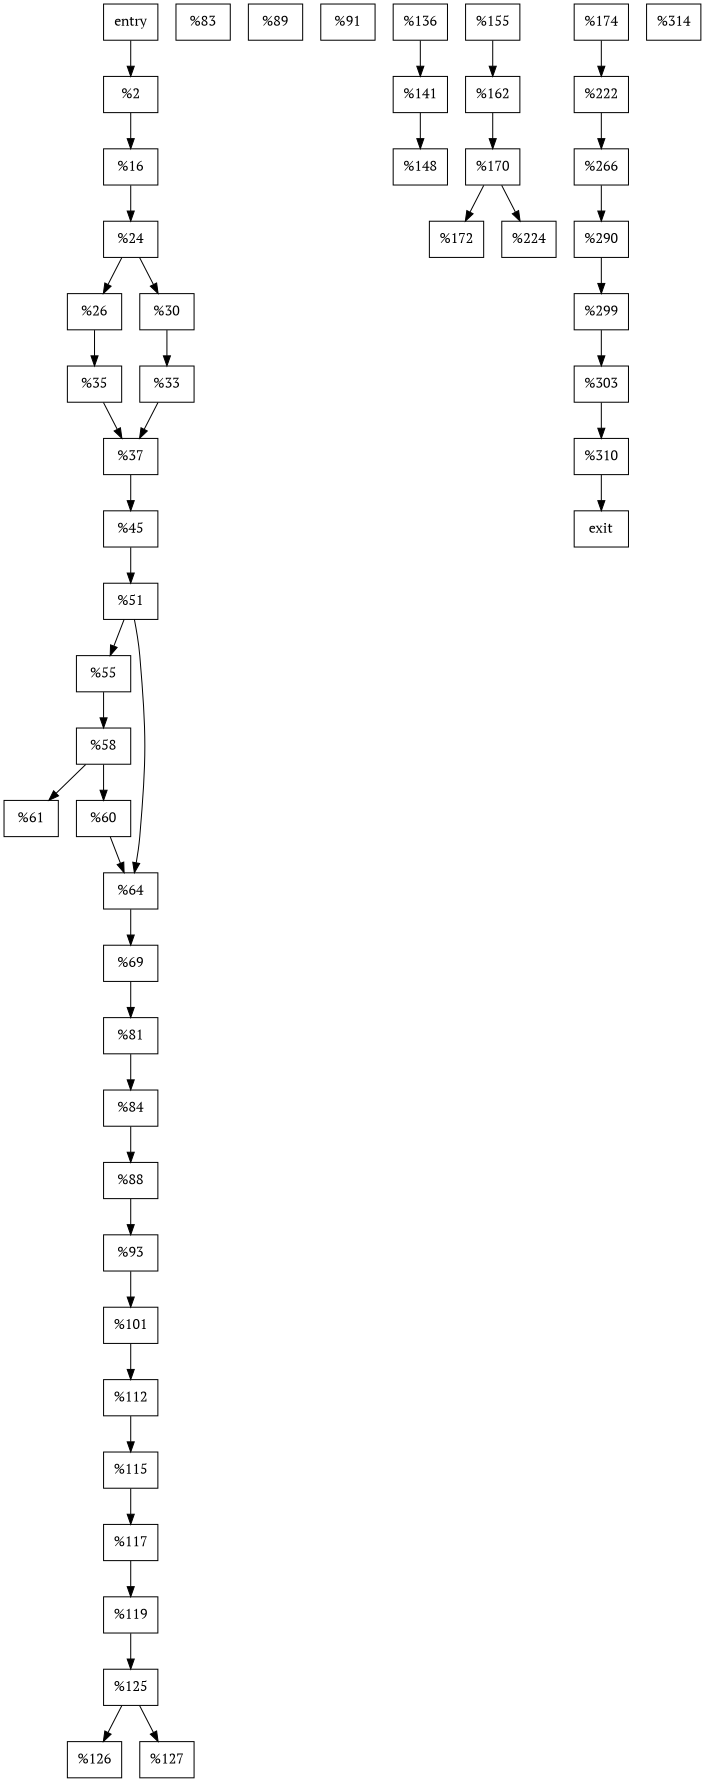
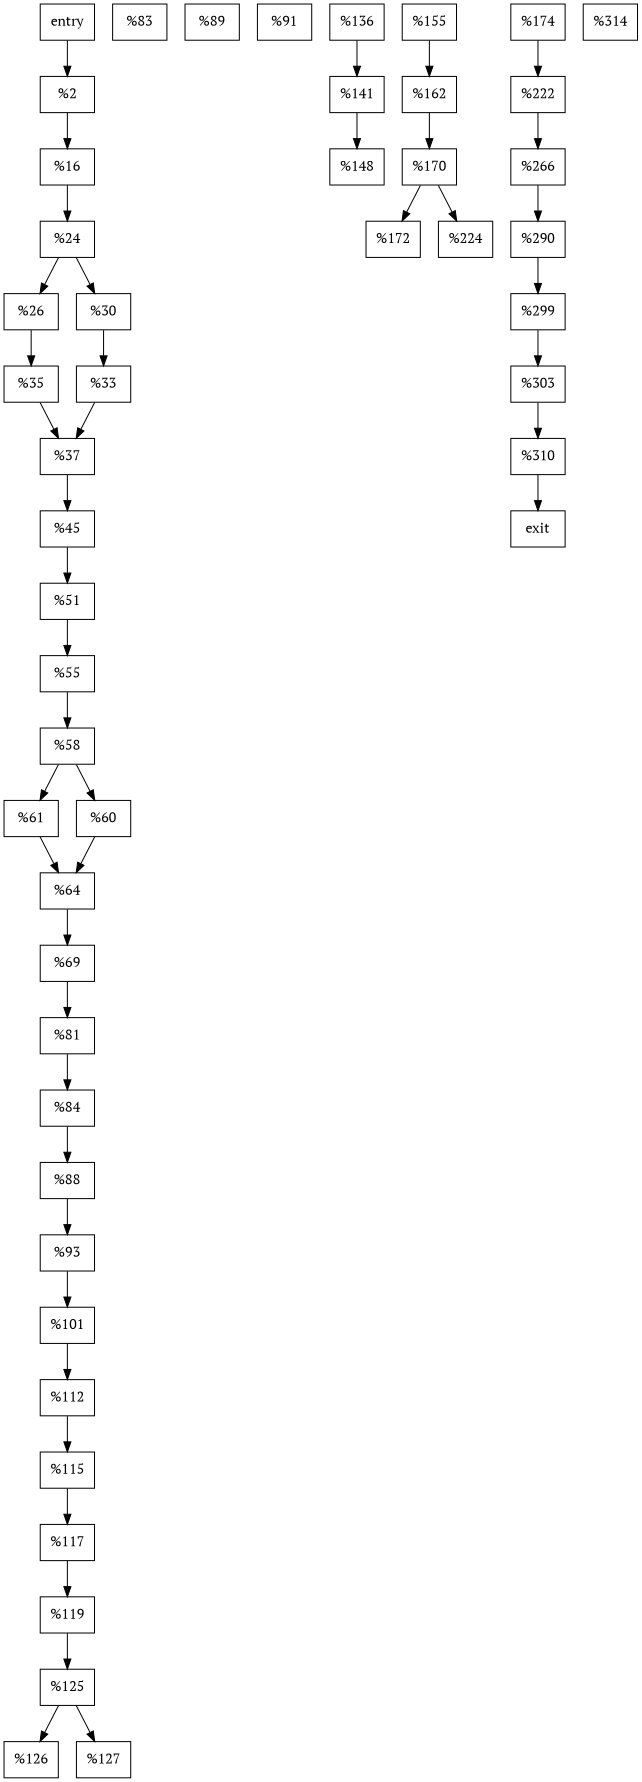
  digraph {
    fontname="PT Serif"
    rankdir=TB
    node [fontname="PT Serif" shape=box]
    edge [fontname="PT Serif"]
    n1 [label=entry]
    n2 [label="%2"]
    n3 [label="%16"]
    n4 [label="%24"]
    n5 [label="%26"]
    n6 [label="%30"]
    n7 [label="%35"]
    n8 [label="%33"]
    n9 [label="%37"]
    n10 [label="%45"]
    n11 [label="%51"]
    n12 [label="%55"]
    n13 [label="%58"]
    n14 [label="%61"]
    n15 [label="%60"]
    n16 [label="%64"]
    n17 [label="%69"]
    n18 [label="%81"]
    n19 [label="%84"]
    n20 [label="%88"]
    n21 [label="%83"]
    n22 [label="%93"]
    n23 [label="%101"]
    n24 [label="%89"]
    n25 [label="%91"]
    n26 [label="%112"]
    n27 [label="%115"]
    n28 [label="%117"]
    n29 [label="%119"]
    n30 [label="%125"]
    n31 [label="%126"]
    n32 [label="%127"]
    n33 [label="%136"]
    n34 [label="%141"]
    n35 [label="%148"]
    n36 [label="%155"]
    n37 [label="%162"]
    n38 [label="%170"]
    n39 [label="%172"]
    n40 [label="%224"]
    n41 [label="%174"]
    n42 [label="%222"]
    n43 [label="%266"]
    n44 [label="%290"]
    n45 [label="%299"]
    n46 [label="%303"]
    n47 [label="%310"]
    n48 [label=exit]
    n49 [label="%314"]
    n1 -> n2
    n2 -> n3
    n3 -> n4
    n4 -> n5
    n4 -> n6
    n5 -> n7
    n6 -> n8
    n7 -> n9
    n8 -> n9
    n9 -> n10
    n10 -> n11
    n11 -> n12
    n12 -> n13
    n13 -> n14
    n13 -> n15
-   n11 -> n16
+   n14 -> n16
    n15 -> n16
    n16 -> n17
    n17 -> n18
    n18 -> n19
    n19 -> n20
    n20 -> n22
    n22 -> n23
    n23 -> n26
    n26 -> n27
    n27 -> n28
    n28 -> n29
    n29 -> n30
    n30 -> n31
    n30 -> n32
    n33 -> n34
    n34 -> n35
    n36 -> n37
    n37 -> n38
    n38 -> n39
    n38 -> n40
    n41 -> n42
    n42 -> n43
    n43 -> n44
    n44 -> n45
    n45 -> n46
    n46 -> n47
    n47 -> n48
  }
